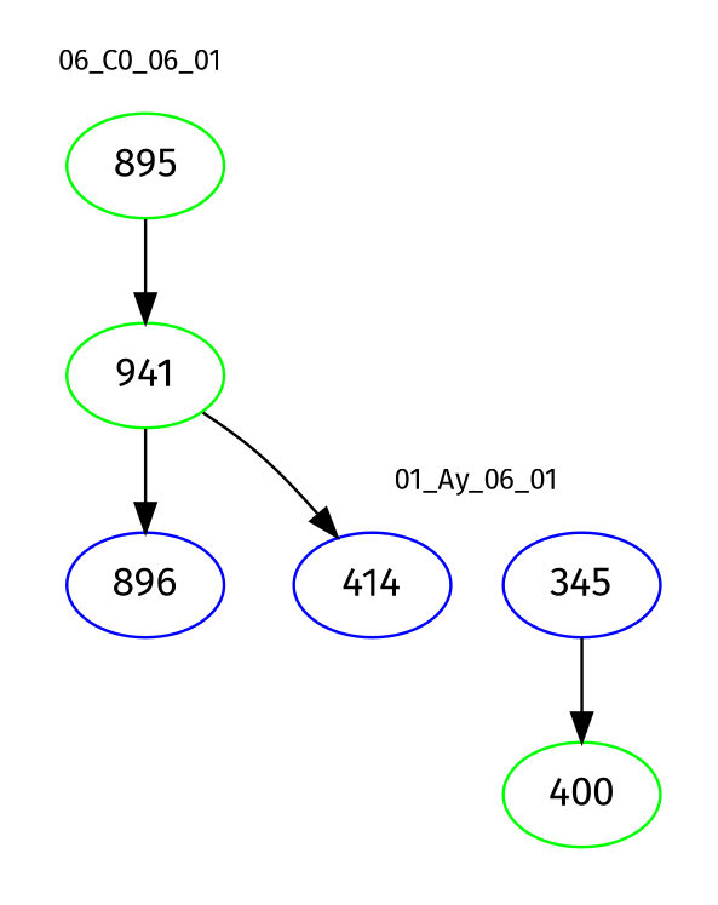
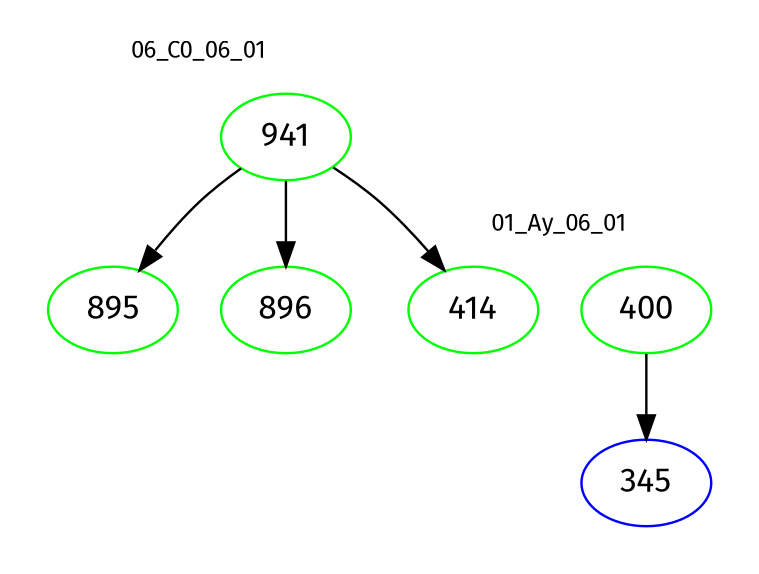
  digraph {
    fontname="Fira Sans"
    node [color=green fontname="Fira Sans"]
    edge [color=black fontname="Fira Sans"]
    n1 [label=400]
    n2 [color=blue label=345]
-   n3 [color=blue label=414]
+   n3 [label=414]
    n4 [label=941]
    n5 [label=895]
-   n6 [color=blue label=896]
+   n6 [label=896]
    subgraph cluster_1 {
      color=white
      fontsize=10
      label="01_Ay_06_01"
      n1
      n2
      n3
    }
    subgraph cluster_2 {
      color=white
      fontsize=10
      label="06_C0_06_01"
      n4
      n5
      n6
    }
-   n2 -> n1
+   n1 -> n2
    n4 -> n3
-   n5 -> n4
+   n4 -> n5
    n4 -> n6
  }
